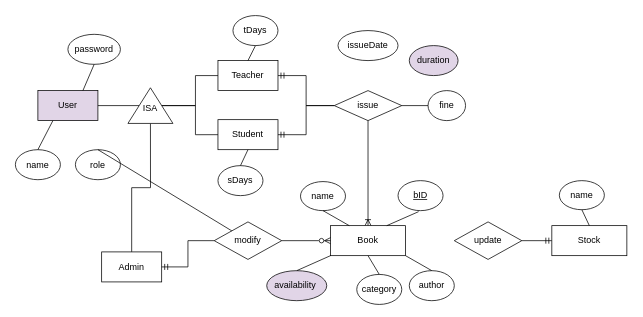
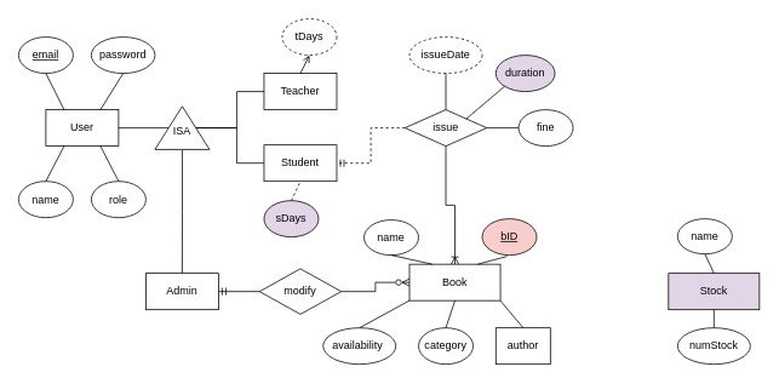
  <mxCell id="0" />
  <mxCell id="1" parent="0" />
- <mxCell id="2" value="User" style="whiteSpace=wrap;html=1;align=center;fillColor=#e1d5e7;" vertex="1" parent="1"><mxGeometry x="50" y="120" width="80" height="40" as="geometry" /></mxCell>
+ <mxCell id="2" value="User" style="whiteSpace=wrap;html=1;align=center;" vertex="1" parent="1"><mxGeometry x="50" y="120" width="80" height="40" as="geometry" /></mxCell>
  <mxCell id="3" value="name" style="ellipse;whiteSpace=wrap;html=1;align=center;" vertex="1" parent="1"><mxGeometry x="20" y="198.75" width="60" height="40" as="geometry" /></mxCell>
  <mxCell id="4" value="Student" style="whiteSpace=wrap;html=1;align=center;" vertex="1" parent="1"><mxGeometry x="290" y="158.75" width="80" height="40" as="geometry" /></mxCell>
  <mxCell id="5" value="Teacher" style="whiteSpace=wrap;html=1;align=center;" vertex="1" parent="1"><mxGeometry x="290" y="80" width="80" height="40" as="geometry" /></mxCell>
  <mxCell id="6" style="edgeStyle=orthogonalEdgeStyle;rounded=0;orthogonalLoop=1;jettySize=auto;html=1;entryX=1;entryY=0.5;entryDx=0;entryDy=0;endArrow=none;endFill=0;exitX=0.5;exitY=0;exitDx=0;exitDy=0;" edge="1" parent="1" source="10" target="2"><mxGeometry relative="1" as="geometry"><mxPoint x="190" y="140" as="sourcePoint" /></mxGeometry></mxCell>
  <mxCell id="7" style="edgeStyle=orthogonalEdgeStyle;rounded=0;orthogonalLoop=1;jettySize=auto;html=1;endArrow=none;endFill=0;" edge="1" parent="1" source="10" target="5"><mxGeometry relative="1" as="geometry" /></mxCell>
  <mxCell id="8" style="edgeStyle=orthogonalEdgeStyle;rounded=0;orthogonalLoop=1;jettySize=auto;html=1;entryX=0;entryY=0.5;entryDx=0;entryDy=0;endArrow=none;endFill=0;" edge="1" parent="1" source="10" target="4"><mxGeometry relative="1" as="geometry"><mxPoint x="270" y="210" as="targetPoint" /></mxGeometry></mxCell>
  <mxCell id="9" style="edgeStyle=orthogonalEdgeStyle;rounded=0;orthogonalLoop=1;jettySize=auto;html=1;entryX=0.5;entryY=0;entryDx=0;entryDy=0;endArrow=none;endFill=0;" edge="1" parent="1" source="10" target="33"><mxGeometry relative="1" as="geometry"><mxPoint x="200" y="290" as="targetPoint" /></mxGeometry></mxCell>
  <mxCell id="10" value="" style="triangle;whiteSpace=wrap;html=1;rotation=-90;direction=east;" vertex="1" parent="1"><mxGeometry x="176.25" y="110" width="47.5" height="60" as="geometry" /></mxCell>
  <mxCell id="11" value="ISA" style="text;html=1;strokeColor=none;fillColor=none;align=center;verticalAlign=middle;whiteSpace=wrap;rounded=0;" vertex="1" parent="1"><mxGeometry x="170" y="128.75" width="60" height="30" as="geometry" /></mxCell>
  <mxCell id="12" style="edgeStyle=orthogonalEdgeStyle;rounded=0;orthogonalLoop=1;jettySize=auto;html=1;exitX=0.5;exitY=1;exitDx=0;exitDy=0;entryX=0.5;entryY=0;entryDx=0;entryDy=0;endArrow=ERoneToMany;endFill=0;" edge="1" parent="1" source="15" target="16"><mxGeometry relative="1" as="geometry" /></mxCell>
- <mxCell id="13" style="edgeStyle=orthogonalEdgeStyle;rounded=0;orthogonalLoop=1;jettySize=auto;html=1;entryX=1;entryY=0.5;entryDx=0;entryDy=0;endArrow=ERmandOne;endFill=0;" edge="1" parent="1" source="15" target="4"><mxGeometry relative="1" as="geometry" /></mxCell>
- <mxCell id="14" style="edgeStyle=orthogonalEdgeStyle;rounded=0;orthogonalLoop=1;jettySize=auto;html=1;endArrow=ERmandOne;endFill=0;" edge="1" parent="1" source="15" target="5"><mxGeometry relative="1" as="geometry" /></mxCell>
+ <mxCell id="13" style="edgeStyle=orthogonalEdgeStyle;rounded=0;orthogonalLoop=1;jettySize=auto;html=1;entryX=1;entryY=0.5;entryDx=0;entryDy=0;endArrow=ERmandOne;endFill=0;dashed=1;" edge="1" parent="1" source="15" target="4"><mxGeometry relative="1" as="geometry" /></mxCell>
  <mxCell id="15" value="issue" style="shape=rhombus;perimeter=rhombusPerimeter;whiteSpace=wrap;html=1;align=center;" vertex="1" parent="1"><mxGeometry x="445" y="120" width="90" height="40" as="geometry" /></mxCell>
- <mxCell id="16" value="Book" style="whiteSpace=wrap;html=1;align=center;" vertex="1" parent="1"><mxGeometry x="440" y="300" width="100" height="40" as="geometry" /></mxCell>
- <mxCell id="17" value="issueDate" style="ellipse;whiteSpace=wrap;html=1;align=center;" vertex="1" parent="1"><mxGeometry x="450" y="40" width="80" height="40" as="geometry" /></mxCell>
+ <mxCell id="16" value="Book" style="whiteSpace=wrap;html=1;align=center;" vertex="1" parent="1"><mxGeometry x="450" y="290" width="100" height="40" as="geometry" /></mxCell>
+ <mxCell id="17" value="issueDate" style="ellipse;whiteSpace=wrap;html=1;align=center;dashed=1;" vertex="1" parent="1"><mxGeometry x="450" y="40" width="80" height="40" as="geometry" /></mxCell>
  <mxCell id="18" value="duration" style="ellipse;whiteSpace=wrap;html=1;align=center;fillColor=#e1d5e7;" vertex="1" parent="1"><mxGeometry x="545" y="60" width="65" height="40" as="geometry" /></mxCell>
- <mxCell id="19" value="fine" style="ellipse;whiteSpace=wrap;html=1;align=center;" vertex="1" parent="1"><mxGeometry x="570" y="120" width="50" height="40" as="geometry" /></mxCell>
- <mxCell id="20" value="category" style="ellipse;whiteSpace=wrap;html=1;align=center;" vertex="1" parent="1"><mxGeometry x="475" y="365" width="60" height="40" as="geometry" /></mxCell>
- <mxCell id="21" value="availability&amp;nbsp;" style="ellipse;whiteSpace=wrap;html=1;align=center;fillColor=#e1d5e7;" vertex="1" parent="1"><mxGeometry x="355" y="360" width="80" height="40" as="geometry" /></mxCell>
- <mxCell id="22" value="&lt;u&gt;bID&lt;/u&gt;" style="ellipse;whiteSpace=wrap;html=1;align=center;" vertex="1" parent="1"><mxGeometry x="530" y="240" width="60" height="40" as="geometry" /></mxCell>
- <mxCell id="23" value="author" style="ellipse;whiteSpace=wrap;html=1;align=center;" vertex="1" parent="1"><mxGeometry x="545" y="360" width="60" height="40" as="geometry" /></mxCell>
+ <mxCell id="19" value="fine" style="ellipse;whiteSpace=wrap;html=1;align=center;" vertex="1" parent="1"><mxGeometry x="570" y="120" width="60" height="40" as="geometry" /></mxCell>
+ <mxCell id="20" value="category" style="ellipse;whiteSpace=wrap;html=1;align=center;" vertex="1" parent="1"><mxGeometry x="460" y="360" width="60" height="40" as="geometry" /></mxCell>
+ <mxCell id="21" value="availability&amp;nbsp;" style="ellipse;whiteSpace=wrap;html=1;align=center;" vertex="1" parent="1"><mxGeometry x="355" y="360" width="80" height="40" as="geometry" /></mxCell>
+ <mxCell id="22" value="&lt;u&gt;bID&lt;/u&gt;" style="ellipse;whiteSpace=wrap;html=1;align=center;fillColor=#f8cecc;" vertex="1" parent="1"><mxGeometry x="530" y="240" width="60" height="40" as="geometry" /></mxCell>
+ <mxCell id="23" value="author" style="whiteSpace=wrap;html=1;align=center;rounded=0;" vertex="1" parent="1"><mxGeometry x="545" y="360" width="60" height="40" as="geometry" /></mxCell>
  <mxCell id="24" value="name" style="ellipse;whiteSpace=wrap;html=1;align=center;" vertex="1" parent="1"><mxGeometry x="400" y="241.25" width="60" height="38.75" as="geometry" /></mxCell>
+ <mxCell id="25" value="" style="endArrow=none;html=1;rounded=0;entryX=0.5;entryY=1;entryDx=0;entryDy=0;exitX=0.5;exitY=0;exitDx=0;exitDy=0;" edge="1" parent="1" source="15" target="17"><mxGeometry width="50" height="50" relative="1" as="geometry"><mxPoint x="515" y="200" as="sourcePoint" /><mxPoint x="565" y="150" as="targetPoint" /></mxGeometry></mxCell>
  <mxCell id="26" value="" style="endArrow=none;html=1;rounded=0;exitX=0;exitY=1;exitDx=0;exitDy=0;entryX=0.5;entryY=0;entryDx=0;entryDy=0;" edge="1" parent="1" source="16" target="21"><mxGeometry width="50" height="50" relative="1" as="geometry"><mxPoint x="330" y="310" as="sourcePoint" /><mxPoint x="423" y="366" as="targetPoint" /></mxGeometry></mxCell>
  <mxCell id="27" value="" style="endArrow=none;html=1;rounded=0;exitX=0.5;exitY=1;exitDx=0;exitDy=0;entryX=0.5;entryY=0;entryDx=0;entryDy=0;" edge="1" parent="1" source="16" target="20"><mxGeometry width="50" height="50" relative="1" as="geometry"><mxPoint x="340" y="320" as="sourcePoint" /><mxPoint x="435" y="370" as="targetPoint" /></mxGeometry></mxCell>
  <mxCell id="28" value="" style="endArrow=none;html=1;rounded=0;exitX=1;exitY=1;exitDx=0;exitDy=0;entryX=0.5;entryY=0;entryDx=0;entryDy=0;" edge="1" parent="1" source="16" target="23"><mxGeometry width="50" height="50" relative="1" as="geometry"><mxPoint x="350" y="330" as="sourcePoint" /><mxPoint x="350" y="290" as="targetPoint" /></mxGeometry></mxCell>
  <mxCell id="29" value="" style="endArrow=none;html=1;rounded=0;entryX=0.458;entryY=1.033;entryDx=0;entryDy=0;exitX=0.75;exitY=0;exitDx=0;exitDy=0;entryPerimeter=0;" edge="1" parent="1" source="16" target="22"><mxGeometry width="50" height="50" relative="1" as="geometry"><mxPoint x="360" y="340" as="sourcePoint" /><mxPoint x="360" y="300" as="targetPoint" /></mxGeometry></mxCell>
  <mxCell id="30" value="" style="endArrow=none;html=1;rounded=0;entryX=0.5;entryY=1;entryDx=0;entryDy=0;exitX=0.25;exitY=0;exitDx=0;exitDy=0;" edge="1" parent="1" source="16" target="24"><mxGeometry width="50" height="50" relative="1" as="geometry"><mxPoint x="445" y="290" as="sourcePoint" /><mxPoint x="370" y="310" as="targetPoint" /></mxGeometry></mxCell>
  <mxCell id="31" value="" style="endArrow=none;html=1;rounded=0;entryX=1;entryY=0.5;entryDx=0;entryDy=0;exitX=0;exitY=0.5;exitDx=0;exitDy=0;" edge="1" parent="1" source="19" target="15"><mxGeometry width="50" height="50" relative="1" as="geometry"><mxPoint x="550" y="180" as="sourcePoint" /><mxPoint x="550" y="140" as="targetPoint" /></mxGeometry></mxCell>
- <mxCell id="33" value="Admin" style="whiteSpace=wrap;html=1;align=center;" vertex="1" parent="1"><mxGeometry x="135" y="335" width="80" height="40" as="geometry" /></mxCell>
+ <mxCell id="32" value="" style="endArrow=none;html=1;rounded=0;entryX=1;entryY=0;entryDx=0;entryDy=0;exitX=0;exitY=1;exitDx=0;exitDy=0;" edge="1" parent="1" source="18" target="15"><mxGeometry width="50" height="50" relative="1" as="geometry"><mxPoint x="560" y="190" as="sourcePoint" /><mxPoint x="560" y="150" as="targetPoint" /></mxGeometry></mxCell>
+ <mxCell id="33" value="Admin" style="whiteSpace=wrap;html=1;align=center;" vertex="1" parent="1"><mxGeometry x="160" y="300" width="80" height="40" as="geometry" /></mxCell>
  <mxCell id="34" style="edgeStyle=orthogonalEdgeStyle;rounded=0;orthogonalLoop=1;jettySize=auto;html=1;exitX=0;exitY=0.5;exitDx=0;exitDy=0;entryX=1;entryY=0.5;entryDx=0;entryDy=0;endArrow=ERmandOne;endFill=0;" edge="1" parent="1" source="36" target="33"><mxGeometry relative="1" as="geometry" /></mxCell>
  <mxCell id="35" style="edgeStyle=orthogonalEdgeStyle;rounded=0;orthogonalLoop=1;jettySize=auto;html=1;entryX=0;entryY=0.5;entryDx=0;entryDy=0;endArrow=ERzeroToMany;endFill=0;" edge="1" parent="1" source="36" target="16"><mxGeometry relative="1" as="geometry" /></mxCell>
  <mxCell id="36" value="modify" style="shape=rhombus;perimeter=rhombusPerimeter;whiteSpace=wrap;html=1;align=center;" vertex="1" parent="1"><mxGeometry x="285" y="295" width="90" height="50" as="geometry" /></mxCell>
- <mxCell id="37" value="" style="edgeStyle=orthogonalEdgeStyle;rounded=0;orthogonalLoop=1;jettySize=auto;html=1;endArrow=ERmandOne;endFill=0;" edge="1" parent="1" source="38" target="39"><mxGeometry relative="1" as="geometry" /></mxCell>
- <mxCell id="38" value="update" style="shape=rhombus;perimeter=rhombusPerimeter;whiteSpace=wrap;html=1;align=center;" vertex="1" parent="1"><mxGeometry x="605" y="295" width="90" height="50" as="geometry" /></mxCell>
- <mxCell id="39" value="Stock" style="whiteSpace=wrap;html=1;align=center;" vertex="1" parent="1"><mxGeometry x="735" y="300" width="100" height="40" as="geometry" /></mxCell>
+ <mxCell id="39" value="Stock" style="whiteSpace=wrap;html=1;align=center;fillColor=#e1d5e7;" vertex="1" parent="1"><mxGeometry x="735" y="300" width="100" height="40" as="geometry" /></mxCell>
  <mxCell id="40" value="name" style="ellipse;whiteSpace=wrap;html=1;align=center;" vertex="1" parent="1"><mxGeometry x="745" y="240" width="60" height="38.75" as="geometry" /></mxCell>
+ <mxCell id="41" value="numStock" style="ellipse;whiteSpace=wrap;html=1;align=center;" vertex="1" parent="1"><mxGeometry x="745" y="360" width="80" height="40" as="geometry" /></mxCell>
  <mxCell id="42" value="" style="endArrow=none;html=1;rounded=0;exitX=0.5;exitY=0;exitDx=0;exitDy=0;entryX=0.5;entryY=1;entryDx=0;entryDy=0;" edge="1" parent="1" source="39" target="40"><mxGeometry width="50" height="50" relative="1" as="geometry"><mxPoint x="500" y="340" as="sourcePoint" /><mxPoint x="550" y="290" as="targetPoint" /></mxGeometry></mxCell>
- <mxCell id="45" value="password" style="ellipse;whiteSpace=wrap;html=1;align=center;" vertex="1" parent="1"><mxGeometry x="90" y="45" width="70" height="40" as="geometry" /></mxCell>
+ <mxCell id="43" value="" style="endArrow=none;html=1;rounded=0;exitX=0.5;exitY=0;exitDx=0;exitDy=0;entryX=0.5;entryY=1;entryDx=0;entryDy=0;" edge="1" parent="1" source="41" target="39"><mxGeometry width="50" height="50" relative="1" as="geometry"><mxPoint x="500" y="340" as="sourcePoint" /><mxPoint x="550" y="290" as="targetPoint" /></mxGeometry></mxCell>
+ <mxCell id="44" value="&lt;u&gt;email&lt;/u&gt;" style="ellipse;whiteSpace=wrap;html=1;align=center;" vertex="1" parent="1"><mxGeometry x="20" y="40" width="60" height="40" as="geometry" /></mxCell>
+ <mxCell id="45" value="password" style="ellipse;whiteSpace=wrap;html=1;align=center;" vertex="1" parent="1"><mxGeometry x="100" y="40" width="70" height="40" as="geometry" /></mxCell>
  <mxCell id="46" value="role" style="ellipse;whiteSpace=wrap;html=1;align=center;" vertex="1" parent="1"><mxGeometry x="100" y="198.75" width="60" height="40" as="geometry" /></mxCell>
+ <mxCell id="47" value="" style="endArrow=none;html=1;rounded=0;exitX=0.25;exitY=0;exitDx=0;exitDy=0;entryX=0.5;entryY=1;entryDx=0;entryDy=0;" edge="1" parent="1" source="2" target="44"><mxGeometry width="50" height="50" relative="1" as="geometry"><mxPoint x="530" y="250" as="sourcePoint" /><mxPoint x="580" y="200" as="targetPoint" /></mxGeometry></mxCell>
  <mxCell id="48" value="" style="endArrow=none;html=1;rounded=0;exitX=0.75;exitY=0;exitDx=0;exitDy=0;entryX=0.5;entryY=1;entryDx=0;entryDy=0;" edge="1" parent="1" source="2" target="45"><mxGeometry width="50" height="50" relative="1" as="geometry"><mxPoint x="530" y="250" as="sourcePoint" /><mxPoint x="580" y="200" as="targetPoint" /></mxGeometry></mxCell>
  <mxCell id="49" value="" style="endArrow=none;html=1;rounded=0;exitX=0.5;exitY=0;exitDx=0;exitDy=0;entryX=0.25;entryY=1;entryDx=0;entryDy=0;" edge="1" parent="1" source="3" target="2"><mxGeometry width="50" height="50" relative="1" as="geometry"><mxPoint x="500" y="250" as="sourcePoint" /><mxPoint x="550" y="200" as="targetPoint" /></mxGeometry></mxCell>
- <mxCell id="50" value="" style="endArrow=none;html=1;rounded=0;exitX=0.5;exitY=0;exitDx=0;exitDy=0;" edge="1" parent="1" source="46" target="36"><mxGeometry width="50" height="50" relative="1" as="geometry"><mxPoint x="60" y="209" as="sourcePoint" /><mxPoint x="80" y="170" as="targetPoint" /></mxGeometry></mxCell>
- <mxCell id="51" value="tDays" style="ellipse;whiteSpace=wrap;html=1;align=center;" vertex="1" parent="1"><mxGeometry x="310" y="20" width="60" height="40" as="geometry" /></mxCell>
- <mxCell id="52" value="sDays" style="ellipse;whiteSpace=wrap;html=1;align=center;" vertex="1" parent="1"><mxGeometry x="290" y="220" width="60" height="40" as="geometry" /></mxCell>
- <mxCell id="53" value="" style="endArrow=none;html=1;rounded=0;exitX=0.5;exitY=0;exitDx=0;exitDy=0;entryX=0.5;entryY=1;entryDx=0;entryDy=0;" edge="1" parent="1" source="5" target="51"><mxGeometry width="50" height="50" relative="1" as="geometry"><mxPoint x="120" y="130" as="sourcePoint" /><mxPoint x="145" y="90" as="targetPoint" /></mxGeometry></mxCell>
- <mxCell id="54" value="" style="endArrow=none;html=1;rounded=0;exitX=0.5;exitY=0;exitDx=0;exitDy=0;entryX=0.5;entryY=1;entryDx=0;entryDy=0;" edge="1" parent="1" source="52" target="4"><mxGeometry width="50" height="50" relative="1" as="geometry"><mxPoint x="130" y="140" as="sourcePoint" /><mxPoint x="155" y="100" as="targetPoint" /></mxGeometry></mxCell>
+ <mxCell id="50" value="" style="endArrow=none;html=1;rounded=0;exitX=0.5;exitY=0;exitDx=0;exitDy=0;entryX=0.75;entryY=1;entryDx=0;entryDy=0;" edge="1" parent="1" source="46" target="2"><mxGeometry width="50" height="50" relative="1" as="geometry"><mxPoint x="60" y="209" as="sourcePoint" /><mxPoint x="80" y="170" as="targetPoint" /></mxGeometry></mxCell>
+ <mxCell id="51" value="tDays" style="ellipse;whiteSpace=wrap;html=1;align=center;dashed=1;" vertex="1" parent="1"><mxGeometry x="310" y="20" width="60" height="40" as="geometry" /></mxCell>
+ <mxCell id="52" value="sDays" style="ellipse;whiteSpace=wrap;html=1;align=center;fillColor=#e1d5e7;" vertex="1" parent="1"><mxGeometry x="290" y="220" width="60" height="40" as="geometry" /></mxCell>
+ <mxCell id="53" value="" style="endArrow=open;html=1;rounded=0;exitX=0.5;exitY=0;exitDx=0;exitDy=0;entryX=0.5;entryY=1;entryDx=0;entryDy=0;" edge="1" parent="1" source="5" target="51"><mxGeometry width="50" height="50" relative="1" as="geometry"><mxPoint x="120" y="130" as="sourcePoint" /><mxPoint x="145" y="90" as="targetPoint" /></mxGeometry></mxCell>
+ <mxCell id="54" value="" style="endArrow=none;html=1;rounded=0;exitX=0.5;exitY=0;exitDx=0;exitDy=0;entryX=0.5;entryY=1;entryDx=0;entryDy=0;dashed=1;" edge="1" parent="1" source="52" target="4"><mxGeometry width="50" height="50" relative="1" as="geometry"><mxPoint x="130" y="140" as="sourcePoint" /><mxPoint x="155" y="100" as="targetPoint" /></mxGeometry></mxCell>
